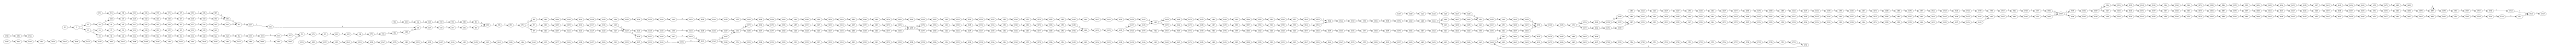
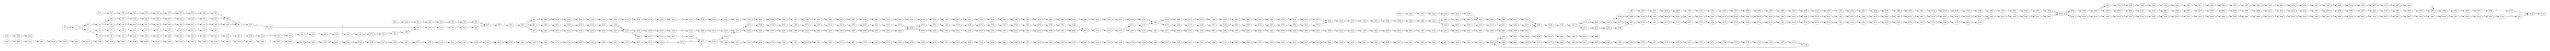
  strict digraph {
    fontname="JetBrains Mono"
    rankdir=LR
    node [fontname="JetBrains Mono"]
    edge [fontname="JetBrains Mono"]
    S0
    S1
    S2
    S3
    S4
    S5
    S6
    S7
    S8
    S9
    S10
    S11
    S12
    S13
    S14
    S15
    S16
    S17
    S18
    S19
    S20
    S21
    S22
    S23
    S24
    S25
    S26
    S27
    S28
    S29
    S30
    S31
    S32
    S33
    S34
    S35
    S36
    S37
    S38
    S39
    S40
    S41
    S42
    S43
    S44
    S45
    S46
    S48
    S49
    S50
    S52
    S53
    S51
    S54
    S55
    S57
    S58
    S59
    S56
    S60
    S61
    S62
    S63
    S64
    S65
    S66
    S67
    S68
    S69
    S70
    S71
    S72
    S73
    S74
    S75
    S76
    S77
    S78
    S79
    S80
    S81
    S82
    S83
    S84
    S85
    S86
    S87
    S88
    S89
    S90
    S91
    S92
    S93
    S94
    S95
    S96
    S97
    S98
    S99
    S100
    S101
    S102
    S103
    S105
    S106
    S107
    S104
    S108
    S109
    S110
    S111
    S112
    S113
    S114
    S115
    S116
    S117
    S118
    S119
    S120
    S121
    S122
    S123
    S124
    S125
    S126
    S127
    S128
    S129
    S130
    S131
    S132
    S133
    S134
    S135
    S137
    S138
    S139
    S140
    S136
    S141
    S142
    S143
    S144
    S145
    S146
    S147
    S148
    S149
    S150
    S151
    S152
    S153
    S154
    S155
    S156
    S157
    S158
    S159
    S160
    S161
    S162
    S163
    S164
    S165
    S166
    S167
    S168
    S169
    S170
    S171
    S172
    S173
    S174
    S175
    S176
    S177
    S178
    S179
    S180
    S181
    S182
    S183
    S184
    S185
    S186
    S187
    S188
    S189
    S190
    S191
    S192
    S193
    S194
    S195
    S196
    S197
    S198
    S199
    S200
    S201
    S202
    S203
    S204
    S207
    S206
    S208
    S209
    S210
    S211
    S212
    S205
    S213
    S214
    S215
    S216
    S217
    S218
    S219
    S220
    S221
    S222
    S223
    S224
    S225
    S226
    S227
    S228
    S229
    S230
    S231
    S232
    S233
    S234
    S235
    S236
    S237
    S238
    S239
    S240
    S241
    S242
    S243
    S244
    S245
    S246
    S247
    S248
    S249
    S250
    S251
    S252
    S253
    S254
    S255
    S256
    S257
    S258
    S259
    S260
    S261
    S262
    S263
    S264
    S265
    S266
    S267
    S268
    S269
    S270
    S271
    S272
    S273
    S274
    S275
    S276
    S277
    S278
    S279
    S280
    S281
    S282
    S283
    S284
    S285
    S286
    S287
    S288
    S289
    S290
    S291
    S292
    S293
    S294
    S295
    S296
    S297
    S298
    S299
    S300
    S301
    S302
    S303
    S304
    S305
    S306
    S307
    S308
    S309
    S310
    S311
    S312
    S313
    S314
    S315
    S316
    S317
    S318
    S319
    S320
    S321
    S322
    S323
    S324
    S325
    S326
    S327
    S328
    S329
    S330
    S331
    S332
    S333
    S334
    S335
    S336
    S337
    S338
    S339
    S340
    S341
    n342 [label=S942]
    S343
    S344
    S345
    S346
    S347
    S348
    S349
    S350
    S351
    S352
    S353
    S354
    S355
    S356
    S357
    S358
    S359
    S360
    S361
    S362
    S363
    S364
    S365
    S366
    S367
    S368
    S369
    S370
    S371
    S372
    S373
    S374
    S375
    S376
    S377
    S378
    S379
    S380
    S381
    S382
    S383
    S384
    S385
    S386
    S387
    S388
    S389
    S390
    S391
    S392
    S393
    S394
    S395
    S396
    S397
    S398
    S399
    S400
    S401
    S402
    S403
    S404
    S405
    S406
    S407
    S408
    S409
    S410
    S411
    S412
    S413
    S414
    S415
    S416
    S417
    S418
    S419
    S420
    S421
    S422
    S423
    S424
    S425
    S426
    S427
    S428
    S429
    S430
    S431
    S432
    S433
    S434
    S435
    S436
    S437
    S438
    S439
    S440
    S441
    S442
    S443
    S444
    S445
    S446
    S447
    S448
    S449
    S450
    S451
    S452
    S453
    S454
    S455
    S456
    S457
    S458
    S459
    S460
    S461
    S462
    S463
    S464
    S465
    S466
    S467
    S468
    S469
    S470
    S471
    S472
    S473
    S474
    S475
    S476
    S477
    S478
    S479
    S480
    S481
    S482
    S483
    S484
    S485
    S486
    S487
    S488
    S489
    S490
    S491
    S492
    S493
    S494
    S495
    S496
    S497
    S498
    S499
    S500
    S501
    S502
    S503
    S504
    S505
    S506
    S507
    S508
    S509
    S510
    S511
    S512
    S513
    S514
    S515
    S516
    S517
    S518
    S519
    S520
    S521
    S522
    S523
    S524
    S525
    S526
    S527
    S528
    S529
    S530
    S531
    S532
    S533
    S534
    S535
    S536
    S537
    S538
    S539
    S540
    S541
    S542
    S543
    S544
    S545
    S546
    S547
    S548
    S549
    S550
    S551
    S552
    S553
    S554
    S555
    S556
    S557
    S558
    S559
    S560
    S561
    S562
    S563
    S564
    S565
    S566
    S567
    S568
    S569
    S570
    S571
    S572
    S573
    S574
    S575
    S576
    S577
    S578
    S579
    S580
    S581
    S582
    S583
    S584
    S585
    S586
    S587
    S588
    S589
    S590
    S591
    S592
    S593
    S594
    S595
    S596
    S597
    S598
    S599
    S600
    S601
    S602
    S603
    S604
    S605
    S606
    S607
    S608
    S609
    S610
    S611
    S612
    S613
    S614
    S615
    S616
    S617
    S618
    S619
    S620
    S621
    S622
    S623
    S624
    S625
    S626
    S627
    S628
    S629
    S630
    S631
    S632
    S633
    S634
    S635
    S636
    S637
    S638
    S639
    S640
    S641
    S642
    S643
    S644
    S645
    S646
    S647
    S648
    S649
    S650
    S651
    S652
    S653
    S654
    S655
    S656
    S657
    S658
    S659
    S660
    S661
    S662
    S663
    S664
    S665
    S666
    S667
    S668
    S669
    S670
    S671
    S672
    S673
    S674
    S675
    S676
    S677
    S678
    S679
    S680
    S681
    S682
    S683
    S684
    S685
    S686
    S687
    S688
    S689
    S690
    S691
    S692
    S693
    S694
    S695
    S696
    S697
    S698
    S699
    S700
    S701
    S702
    S703
    S704
    S705
    S706
    S707
    S708
    S709
    S710
    S711
    S712
    S713
    S714
    S715
    S716
    S717
    S718
    S719
    S721
    S720
    S722
    S723
    S724
    S725
    S726
    S727
    S728
    S729
    S730
    S731
    S732
    S733
    S0 -> S1 [label=C]
    S1 -> S2 [label=A]
    S1 -> S3 [label=C]
    S2 -> S4 [label=A]
    S2 -> S5 [label=C]
    S3 -> S6 [label=G]
    S4 -> S7 [label=A]
    S5 -> S8 [label=A]
    S6 -> S9 [label=C]
    S6 -> S10 [label=T]
    S7 -> S11 [label=A]
    S8 -> S12 [label=A]
    S9 -> S13 [label=A]
    S10 -> S14 [label=A]
    S11 -> S15 [label=A]
    S12 -> S16 [label=G]
    S13 -> S17 [label=A]
    S14 -> S18 [label=C]
    S15 -> S19 [label=C]
    S16 -> S20 [label=A]
    S17 -> S21 [label=G]
    S18 -> S22 [label=A]
    S19 -> S23 [label=T]
    S20 -> S24 [label=A]
    S21 -> S25 [label=A]
    S22 -> S26 [label=A]
    S23 -> S27 [label=G]
    S24 -> S28 [label=A]
    S25 -> S29 [label=A]
    S26 -> S30 [label=A]
    S27 -> S31 [label=T]
    S28 -> S32 [label=G]
    S29 -> S33 [label=G]
    S30 -> S34 [label=G]
    S31 -> S35 [label=A]
    S32 -> S36 [label=T]
    S33 -> S37 [label=T]
    S34 -> S38 [label=T]
    S35 -> S39 [label=A]
    S36 -> S40 [label=A]
    S37 -> S41 [label=T]
    S38 -> S42 [label=T]
    S39 -> S43 [label=C]
    S40 -> S44 [label=G]
    S41 -> S45 [label=C]
    S42 -> S46 [label=C]
    S44 -> S48 [label=C]
    S45 -> S49 [label=A]
    S46 -> S50 [label=A]
    S48 -> S52 [label=G]
    S49 -> S53 [label=C]
    S50 -> S53 [label=C]
    S52 -> S55 [label=T]
    S53 -> S57 [label=C]
    S51 -> S54 [label=T]
    S54 -> S58 [label=A]
    S55 -> S59 [label=C]
    S57 -> S61 [label=T]
    S58 -> S62 [label=A]
    S59 -> S63 [label=G]
    S56 -> S60 [label=T]
    S60 -> S64 [label=G]
    S61 -> S65 [label=G]
    S62 -> S66 [label=A]
    S63 -> S67 [label=C]
    S64 -> S68 [label=C]
    S65 -> S69 [label=C]
    S66 -> S70 [label=A]
    S67 -> S71 [label=C]
    S68 -> S72 [label=A]
    S69 -> S73 [label=A]
    S70 -> S74 [label=A]
    S71 -> S75 [label=A]
    S72 -> S76 [label=T]
    S73 -> S77 [label=T]
    S74 -> S78 [label=G]
    S75 -> S79 [label=A]
    S76 -> S80 [label=C]
    S77 -> S81 [label=C]
    S78 -> S82 [label=T]
    S79 -> S83 [label=C]
    S80 -> S84 [label=G]
    S81 -> S85 [label=G]
    S82 -> S86 [label=T]
    S83 -> S87 [label=G]
    S84 -> S88 [label=A]
    S85 -> S88 [label=A]
    S86 -> S89 [label=C]
    S87 -> S90 [label=G]
    S88 -> S91 [label=C]
    S89 -> S50 [label=A]
    S90 -> S92 [label=T]
    S91 -> S93 [label=C]
    S92 -> S94 [label=A]
    S93 -> S95 [label=T]
    S94 -> S96 [label=C]
    S95 -> S97 [label=G]
    S95 -> S98 [label=C]
    S95 -> S99 [label=T]
    S96 -> S100 [label=T]
    S97 -> S101 [label=C]
    S98 -> S102 [label=C]
    S99 -> S103 [label=C]
    S100 -> S65 [label=C]
    S101 -> S105 [label=C]
    S102 -> S106 [label=C]
    S103 -> S107 [label=C]
    S105 -> S109 [label=T]
    S106 -> S110 [label=C]
    S107 -> S111 [label=T]
    S104 -> S108 [label=T]
    S108 -> S112 [label=T]
    S109 -> S113 [label=T]
    S110 -> S114 [label=T]
    S111 -> S115 [label=T]
    S112 -> S116 [label=G]
    S113 -> S117 [label=T]
    S114 -> S118 [label=T]
    S115 -> S119 [label=T]
    S116 -> S120 [label=C]
    S117 -> S121 [label=C]
    S118 -> S122 [label=C]
    S119 -> S123 [label=C]
    S120 -> S124 [label=C]
    S121 -> S125 [label=T]
    S122 -> S126 [label=T]
    S123 -> S127 [label=T]
    S124 -> S128 [label=A]
    S125 -> S129 [label=A]
    S126 -> S130 [label=A]
    S127 -> S129 [label=A]
    S128 -> S131 [label=C]
    S129 -> S132 [label=A]
    S129 -> S133 [label=C]
    S130 -> S134 [label=G]
    S131 -> S135 [label=A]
    S132 -> S137 [label=G]
    S133 -> S138 [label=G]
    S134 -> S139 [label=G]
    S135 -> S140 [label=G]
    S137 -> S142 [label=G]
    S138 -> S143 [label=G]
    S139 -> S144 [label=G]
    S140 -> S145 [label=A]
    S136 -> S141 [label=C]
    S141 -> S146 [label=C]
    S142 -> S147 [label=G]
    S143 -> S148 [label=G]
    S144 -> S149 [label=G]
    S145 -> S150 [label=G]
    S146 -> S151 [label=T]
    S147 -> S152 [label=A]
    S148 -> S153 [label=A]
    S149 -> S154 [label=A]
    S150 -> S155 [label=G]
    S151 -> S156 [label=A]
    S152 -> S157 [label=A]
    S153 -> S158 [label=A]
    S154 -> S159 [label=A]
    S155 -> S160 [label=T]
    S156 -> S161 [label=A]
    S157 -> S162 [label=C]
    S158 -> S163 [label=C]
    S159 -> S164 [label=C]
    S160 -> S165 [label=T]
    S161 -> S166 [label=A]
    S162 -> S167 [label=T]
    S162 -> S168 [label=A]
    S163 -> S169 [label=T]
    S164 -> S170 [label=T]
    S165 -> S171 [label=A]
    S166 -> S172 [label=A]
    S167 -> S173 [label=A]
    S168 -> S174 [label=G]
    S169 -> S173 [label=A]
    S170 -> S175 [label=G]
    S171 -> S176 [label=G]
    S171 -> S177 [label=A]
    S172 -> S178 [label=G]
    S173 -> S179 [label=A]
    S173 -> S180 [label=T]
    S174 -> S181 [label=T]
    S175 -> S182 [label=C]
    S176 -> S183 [label=A]
    S177 -> S184 [label=A]
    S178 -> S185 [label=A]
    S179 -> S186 [label=C]
    S180 -> S187 [label=A]
    S181 -> S188 [label=G]
    S182 -> S189 [label=A]
    S183 -> S190 [label=G]
    S184 -> S191 [label=G]
    S185 -> S192 [label=A]
    S186 -> S193 [label=A]
    S187 -> S194 [label=A]
    S188 -> S195 [label=A]
    S189 -> S196 [label=A]
    S190 -> S197 [label=A]
    S190 -> S198 [label=G]
    S191 -> S199 [label=G]
    S192 -> S200 [label=C]
    S193 -> S201 [label=C]
    S194 -> S202 [label=A]
    S195 -> S203 [label=C]
    S196 -> S204 [label=G]
    S197 -> S207 [label=T]
    S198 -> S206 [label=T]
    S199 -> S207 [label=T]
    S200 -> S208 [label=C]
    S201 -> S209 [label=C]
    S202 -> S210 [label=C]
    S203 -> S211 [label=T]
    S204 -> S212 [label=C]
    S207 -> S215 [label=C]
    S206 -> S214 [label=C]
    S208 -> S216 [label=A]
    S209 -> S217 [label=C]
    S210 -> S218 [label=C]
    S211 -> S219 [label=A]
    S212 -> S220 [label=C]
    S205 -> S213 [label=T]
    S213 -> S221 [label=A]
    S214 -> S222 [label=G]
    S215 -> S223 [label=A]
    S216 -> S224 [label=G]
    S217 -> S225 [label=T]
    S218 -> S226 [label=C]
    S219 -> S227 [label=C]
    S220 -> S228 [label=T]
    S221 -> S229 [label=C]
    S222 -> S230 [label=C]
    S223 -> S231 [label=C]
    S224 -> S232 [label=T]
    S225 -> S233 [label=A]
    S226 -> S234 [label=A]
    S227 -> S235 [label=C]
    S228 -> S236 [label=A]
    S229 -> S237 [label=T]
    S230 -> S238 [label=T]
    S231 -> S239 [label=C]
    S232 -> S240 [label=C]
    S233 -> S241 [label=A]
    S234 -> S242 [label=A]
    S235 -> S243 [label=G]
    S236 -> S244 [label=A]
    S237 -> S245 [label=A]
    S238 -> S246 [label=G]
    S239 -> S247 [label=C]
    S240 -> S248 [label=A]
    S241 -> S249 [label=A]
    S242 -> S250 [label=A]
    S243 -> S251 [label=T]
    S244 -> S252 [label=G]
    S245 -> S253 [label=T]
    S246 -> S254 [label=T]
    S247 -> S255 [label=T]
    S248 -> S256 [label=A]
    S249 -> S257 [label=A]
    S250 -> S258 [label=A]
    S251 -> S259 [label=A]
    S252 -> S260 [label=A]
    S253 -> S261 [label=C]
    S254 -> S262 [label=C]
    S255 -> S263 [label=C]
    S256 -> S264 [label=G]
    S257 -> S265 [label=A]
    S258 -> S266 [label=A]
    S259 -> S267 [label=T]
    S260 -> S268 [label=A]
    S261 -> S269 [label=T]
    S262 -> S270 [label=C]
    S263 -> S271 [label=C]
    S264 -> S272 [label=G]
    S265 -> S273 [label=A]
    S266 -> S274 [label=A]
    S267 -> S275 [label=A]
    S268 -> S276 [label=G]
    S269 -> S277 [label=G]
    S270 -> S278 [label=G]
    S271 -> S279 [label=G]
    S272 -> S280 [label=A]
    S273 -> S281 [label=T]
    S274 -> S282 [label=T]
    S275 -> S283 [label=C]
    S276 -> S284 [label=T]
    S277 -> S285 [label=G]
    S278 -> S286 [label=G]
    S279 -> S287 [label=G]
    S280 -> S288 [label=A]
    S281 -> S289 [label=T]
    S282 -> S289 [label=T]
    S283 -> S290 [label=A]
    S284 -> S291 [label=C]
    S285 -> S292 [label=T]
    S286 -> S293 [label=C]
    S287 -> S294 [label=C]
    S288 -> S295 [label=C]
    S289 -> S296 [label=G]
    S289 -> S297 [label=C]
    S290 -> S298 [label=C]
    S291 -> S299 [label=C]
    S292 -> S300 [label=A]
    S293 -> S301 [label=A]
    S294 -> S302 [label=A]
    S295 -> S303 [label=T]
    S296 -> S304 [label=C]
    S297 -> S305 [label=C]
    S298 -> S306 [label=A]
    S299 -> S307 [label=T]
    S300 -> S308 [label=C]
    S301 -> S309 [label=T]
    S302 -> S310 [label=C]
-   S303 -> S71 [label=G]
+   S303 -> S311 [label=G]
    S304 -> S312 [label=G]
    S305 -> S313 [label=A]
    S306 -> S314 [label=A]
    S307 -> S315 [label=A]
    S308 -> S316 [label=A]
    S309 -> S317 [label=C]
    S310 -> S318 [label=G]
    S311 -> S319 [label=A]
    S312 -> S320 [label=T]
    S313 -> S321 [label=T]
    S314 -> S322 [label=C]
    S315 -> S323 [label=C]
    S316 -> S324 [label=C]
    S317 -> S325 [label=C]
    S318 -> S326 [label=A]
    S319 -> S327 [label=A]
    S320 -> S328 [label=T]
    S321 -> S329 [label=T]
    S322 -> S330 [label=T]
    S323 -> S331 [label=T]
    S324 -> S332 [label=C]
    S325 -> S333 [label=C]
    S326 -> S334 [label=C]
    S327 -> S335 [label=G]
    S328 -> S336 [label=T]
    S329 -> S337 [label=T]
    S330 -> S338 [label=A]
    S331 -> S339 [label=T]
    S332 -> S340 [label=C]
    S333 -> S341 [label=C]
    S334 -> n342 [label=C]
    S335 -> S343 [label=C]
    S336 -> S344 [label=G]
    S337 -> S345 [label=A]
    S338 -> S346 [label=C]
    S339 -> S347 [label=A]
    S340 -> S348 [label=C]
    S341 -> S349 [label=T]
    n342 -> S350 [label=T]
    S343 -> S351 [label=C]
    S344 -> S352 [label=G]
    S345 -> S353 [label=G]
    S346 -> S354 [label=T]
    S347 -> S355 [label=G]
    S348 -> S356 [label=G]
    S349 -> S357 [label=G]
    S350 -> S358 [label=G]
    S351 -> S359 [label=A]
    S352 -> S360 [label=G]
    S353 -> S361 [label=G]
    S354 -> S362 [label=G]
    S355 -> S363 [label=G]
    S356 -> S364 [label=A]
    S357 -> S365 [label=C]
    S358 -> S366 [label=T]
    S359 -> S367 [label=C]
    S360 -> S368 [label=A]
    S361 -> S369 [label=A]
    S362 -> S370 [label=A]
    S363 -> S371 [label=A]
    S364 -> S372 [label=C]
    S365 -> S373 [label=C]
    S366 -> S374 [label=C]
    S367 -> S375 [label=C]
    S368 -> S376 [label=G]
    S369 -> S377 [label=G]
    S370 -> S378 [label=C]
    S371 -> S379 [label=G]
    S372 -> S380 [label=A]
    S373 -> S381 [label=A]
    S374 -> S382 [label=A]
    S375 -> S383 [label=C]
    S376 -> S384 [label=A]
    S377 -> S385 [label=A]
    S378 -> S386 [label=T]
    S379 -> S387 [label=C]
    S380 -> S388 [label=A]
    S381 -> S389 [label=C]
    S382 -> S390 [label=G]
    S383 -> S391 [label=C]
    S384 -> S392 [label=C]
    S385 -> S393 [label=C]
    S386 -> S394 [label=G]
    S387 -> S395 [label=T]
    S388 -> S396 [label=G]
    S389 -> S397 [label=G]
    S390 -> S398 [label=G]
    S391 -> S399 [label=T]
    S392 -> S400 [label=A]
    S393 -> S401 [label=A]
    S394 -> S402 [label=T]
    S395 -> S403 [label=A]
    S396 -> S404 [label=G]
    S397 -> S405 [label=G]
    S398 -> S406 [label=G]
    S399 -> S407 [label=T]
    S400 -> S408 [label=T]
    S401 -> S408 [label=T]
    S402 -> S409 [label=T]
    S403 -> S410 [label=T]
    S404 -> S411 [label=A]
    S405 -> S412 [label=A]
    S406 -> S413 [label=A]
    S407 -> S414 [label=C]
    S408 -> S415 [label=G]
    S409 -> S416 [label=A]
    S410 -> S417 [label=G]
    S411 -> S418 [label=G]
    S412 -> S419 [label=G]
    S413 -> S420 [label=G]
    S414 -> S421 [label=G]
    S415 -> S422 [label=G]
    S416 -> S423 [label=C]
    S417 -> S424 [label=G]
    S418 -> S425 [label=C]
    S419 -> S426 [label=C]
    S420 -> S427 [label=C]
    S421 -> S428 [label=A]
    S422 -> S429 [label=T]
    S423 -> S430 [label=T]
    S424 -> S431 [label=T]
    S425 -> S432 [label=T]
    S426 -> S433 [label=C]
    S427 -> S434 [label=C]
    S428 -> S435 [label=C]
    S429 -> S436 [label=T]
    S429 -> S437 [label=C]
    S430 -> S438 [label=T]
    S431 -> S439 [label=C]
    S432 -> S440 [label=T]
    S433 -> S441 [label=T]
    S434 -> S442 [label=T]
    S435 -> S443 [label=C]
    S436 -> S444 [label=G]
    S437 -> S445 [label=G]
    S438 -> S446 [label=A]
    S439 -> S447 [label=G]
    S440 -> S448 [label=T]
    S441 -> S449 [label=T]
    S442 -> S449 [label=T]
    S443 -> S450 [label=A]
    S444 -> S451 [label=G]
    S445 -> S452 [label=G]
    S446 -> S453 [label=A]
    S447 -> S452 [label=G]
    S448 -> S454 [label=T]
    S449 -> S455 [label=T]
    S450 -> S456 [label=C]
    S451 -> S457 [label=A]
    S452 -> S458 [label=A]
    S452 -> S459 [label=T]
    S453 -> S460 [label=A]
    S454 -> S461 [label=G]
    S455 -> S462 [label=G]
    S456 -> S463 [label=G]
    S457 -> S464 [label=A]
    S458 -> S465 [label=A]
    S459 -> S466 [label=A]
    S460 -> S467 [label=A]
    S461 -> S468 [label=A]
    S462 -> S469 [label=A]
    S463 -> S470 [label=G]
    S464 -> S471 [label=G]
    S465 -> S472 [label=G]
    S466 -> S473 [label=G]
    S467 -> S474 [label=C]
    S468 -> S475 [label=C]
    S469 -> S476 [label=C]
    S470 -> S477 [label=G]
    S471 -> S478 [label=C]
    S472 -> S479 [label=T]
    S473 -> S480 [label=C]
    S474 -> S481 [label=C]
    S475 -> S482 [label=C]
    S476 -> S483 [label=C]
    S477 -> S484 [label=A]
    S478 -> S485 [label=G]
    S479 -> S486 [label=G]
    S480 -> S487 [label=G]
    S481 -> S488 [label=T]
    S482 -> S489 [label=G]
    S483 -> S489 [label=G]
    S484 -> S490 [label=C]
    S485 -> S491 [label=A]
    S486 -> S492 [label=T]
    S487 -> S493 [label=T]
    S488 -> S494 [label=T]
    S489 -> S495 [label=T]
    S489 -> S496 [label=G]
    S490 -> S497 [label=G]
    S491 -> S498 [label=A]
    S492 -> S499 [label=A]
    S493 -> S500 [label=G]
    S494 -> S501 [label=G]
    S495 -> S502 [label=T]
    S496 -> S503 [label=T]
    S497 -> S504 [label=T]
    S498 -> S505 [label=A]
    S499 -> S506 [label=A]
    S500 -> S507 [label=A]
    S501 -> S508 [label=G]
    S502 -> S509 [label=A]
    S503 -> S510 [label=C]
    S504 -> S511 [label=A]
    S505 -> S512 [label=A]
    S506 -> S513 [label=A]
    S507 -> S514 [label=A]
    S508 -> S515 [label=A]
    S509 -> S516 [label=A]
    S509 -> S517 [label=G]
    S510 -> S518 [label=T]
    S511 -> S519 [label=A]
    S512 -> S520 [label=A]
    S513 -> S521 [label=G]
    S514 -> S522 [label=G]
    S515 -> S523 [label=C]
    S516 -> S524 [label=C]
    S517 -> S525 [label=T]
    S518 -> S526 [label=T]
    S519 -> S527 [label=G]
    S520 -> S528 [label=A]
    S521 -> S529 [label=A]
    S522 -> S530 [label=A]
    S523 -> S531 [label=C]
    S524 -> S532 [label=G]
    S525 -> S533 [label=G]
    S526 -> S534 [label=G]
    S527 -> S535 [label=G]
    S528 -> S536 [label=G]
    S529 -> S537 [label=G]
    S530 -> S538 [label=G]
    S531 -> S539 [label=T]
    S532 -> S540 [label=A]
    S533 -> S541 [label=A]
    S534 -> S542 [label=G]
    S535 -> S543 [label=G]
    S536 -> S544 [label=A]
    S537 -> S545 [label=G]
    S538 -> S546 [label=G]
    S539 -> S547 [label=C]
    S540 -> S548 [label=C]
    S541 -> S549 [label=C]
    S542 -> S550 [label=T]
    S543 -> S551 [label=A]
    S544 -> S552 [label=T]
    S545 -> S553 [label=T]
    S546 -> S554 [label=T]
    S547 -> S555 [label=G]
    S548 -> S556 [label=T]
    S549 -> S557 [label=G]
    S550 -> S558 [label=G]
    S551 -> S157 [label=A]
    S552 -> S559 [label=C]
    S553 -> S560 [label=C]
    S554 -> S560 [label=C]
    S555 -> S561 [label=A]
    S556 -> S562 [label=T]
    S557 -> S563 [label=T]
    S558 -> S564 [label=C]
    S559 -> S565 [label=A]
    S560 -> S566 [label=C]
    S561 -> S567 [label=A]
    S562 -> S568 [label=T]
    S563 -> S569 [label=T]
    S564 -> S570 [label=G]
    S565 -> S571 [label=T]
    S566 -> S572 [label=T]
    S567 -> S573 [label=G]
    S568 -> S574 [label=C]
    S569 -> S575 [label=C]
    S570 -> S576 [label=G]
    S571 -> S577 [label=A]
    S572 -> S578 [label=A]
    S573 -> S579 [label=G]
    S574 -> S580 [label=T]
    S575 -> S581 [label=T]
    S576 -> S582 [label=A]
    S577 -> S583 [label=A]
    S578 -> S584 [label=G]
    S579 -> S585 [label=T]
    S580 -> S586 [label=T]
    S581 -> S587 [label=T]
    S582 -> S588 [label=A]
    S583 -> S589 [label=A]
    S584 -> S590 [label=A]
    S585 -> S591 [label=T]
    S586 -> S592 [label=T]
    S587 -> S593 [label=T]
    S588 -> S594 [label=A]
    S589 -> S595 [label=C]
    S590 -> S596 [label=C]
    S591 -> S597 [label=A]
    S592 -> S598 [label=T]
    S593 -> S599 [label=G]
    S594 -> S600 [label=G]
    S595 -> S601 [label=A]
    S596 -> S602 [label=T]
    S597 -> S603 [label=T]
    S598 -> S604 [label=T]
    S599 -> S605 [label=A]
    S600 -> S606 [label=A]
    S601 -> S607 [label=T]
    S602 -> S608 [label=T]
    S603 -> S609 [label=G]
    S604 -> S610 [label=A]
    S605 -> S611 [label=A]
    S606 -> S612 [label=G]
    S607 -> S613 [label=G]
    S608 -> S614 [label=G]
    S609 -> S615 [label=G]
    S610 -> S616 [label=C]
    S611 -> S617 [label=A]
    S612 -> S618 [label=G]
    S613 -> S619 [label=A]
    S614 -> S620 [label=C]
    S614 -> S621 [label=G]
    S615 -> S622 [label=C]
    S616 -> S623 [label=T]
    S617 -> S624 [label=G]
    S618 -> S625 [label=A]
    S619 -> S626 [label=C]
    S620 -> S627 [label=C]
    S621 -> S628 [label=C]
    S622 -> S629 [label=T]
    S623 -> S630 [label=T]
    S624 -> S631 [label=C]
    S625 -> S632 [label=G]
    S626 -> S633 [label=A]
    S627 -> S634 [label=A]
    S628 -> S635 [label=A]
    S629 -> S636 [label=G]
    S630 -> S637 [label=A]
    S631 -> S638 [label=C]
    S632 -> S639 [label=A]
    S633 -> S640 [label=C]
    S634 -> S131 [label=C]
    S635 -> S641 [label=C]
    S636 -> S642 [label=A]
    S637 -> S643 [label=C]
    S638 -> S644 [label=T]
    S639 -> S645 [label=G]
    S640 -> S646 [label=A]
    S641 -> S647 [label=A]
    S642 -> S648 [label=A]
    S643 -> S649 [label=G]
    S644 -> S650 [label=T]
    S645 -> S651 [label=A]
    S646 -> S652 [label=G]
    S647 -> S653 [label=G]
    S648 -> S654 [label=C]
    S648 -> S655 [label=G]
    S649 -> S656 [label=T]
    S650 -> S657 [label=A]
    S651 -> S658 [label=C]
    S652 -> S659 [label=A]
    S653 -> S660 [label=A]
    S654 -> S661 [label=T]
    S655 -> S662 [label=G]
    S656 -> S663 [label=G]
    S657 -> S664 [label=A]
    S658 -> S665 [label=T]
    S659 -> S666 [label=G]
    S660 -> S667 [label=G]
    S661 -> S668 [label=A]
    S662 -> S669 [label=A]
    S663 -> S670 [label=T]
    S664 -> S671 [label=A]
    S665 -> S672 [label=G]
    S666 -> S155 [label=G]
    S667 -> S155 [label=G]
    S668 -> S673 [label=G]
    S669 -> S674 [label=G]
    S670 -> S675 [label=G]
    S671 -> S676 [label=A]
    S672 -> S677 [label=A]
    S673 -> S678 [label=T]
    S674 -> S679 [label=C]
    S675 -> S680 [label=A]
    S676 -> S681 [label=A]
    S677 -> S682 [label=C]
    S678 -> S683 [label=A]
    S679 -> S684 [label=G]
    S680 -> S685 [label=C]
    S681 -> S686 [label=A]
    S682 -> S687 [label=A]
    S683 -> S688 [label=G]
    S684 -> S689 [label=A]
    S686 -> S690 [label=A]
    S687 -> S691 [label=A]
    S688 -> S692 [label=A]
    S689 -> S693 [label=A]
    S690 -> S694 [label=A]
    S691 -> S695 [label=G]
    S692 -> S696 [label=C]
    S693 -> S697 [label=T]
    S694 -> S694 [label=A]
    S694 -> S698 [label=T]
    S695 -> S699 [label=G]
    S697 -> S700 [label=A]
    S698 -> S701 [label=A]
    S699 -> S702 [label=G]
    S700 -> S703 [label=G]
    S701 -> S704 [label=G]
    S702 -> S705 [label=T]
    S703 -> S706 [label=T]
    S704 -> S707 [label=G]
    S705 -> S708 [label=G]
    S706 -> S709 [label=T]
    S707 -> S710 [label=T]
    S708 -> S711 [label=T]
    S709 -> S712 [label=G]
    S710 -> S713 [label=T]
    S711 -> S714 [label=T]
    S712 -> S715 [label=A]
    S713 -> S716 [label=T]
    S714 -> S717 [label=T]
    S715 -> S718 [label=C]
    S716 -> S719 [label=A]
    S717 -> S716 [label=C]
    S718 -> S721 [label=A]
    S721 -> S723 [label=C]
    S720 -> S722 [label=T]
    S722 -> S724 [label=A]
    S723 -> S725 [label=T]
    S725 -> S726 [label=C]
    S726 -> S727 [label=T]
    S727 -> S728 [label=G]
    S728 -> S729 [label=G]
    S729 -> S730 [label=C]
    S730 -> S731 [label=T]
    S731 -> S732 [label=G]
    S732 -> S733 [label=A]
    S733 -> S648 [label=A]
  }
